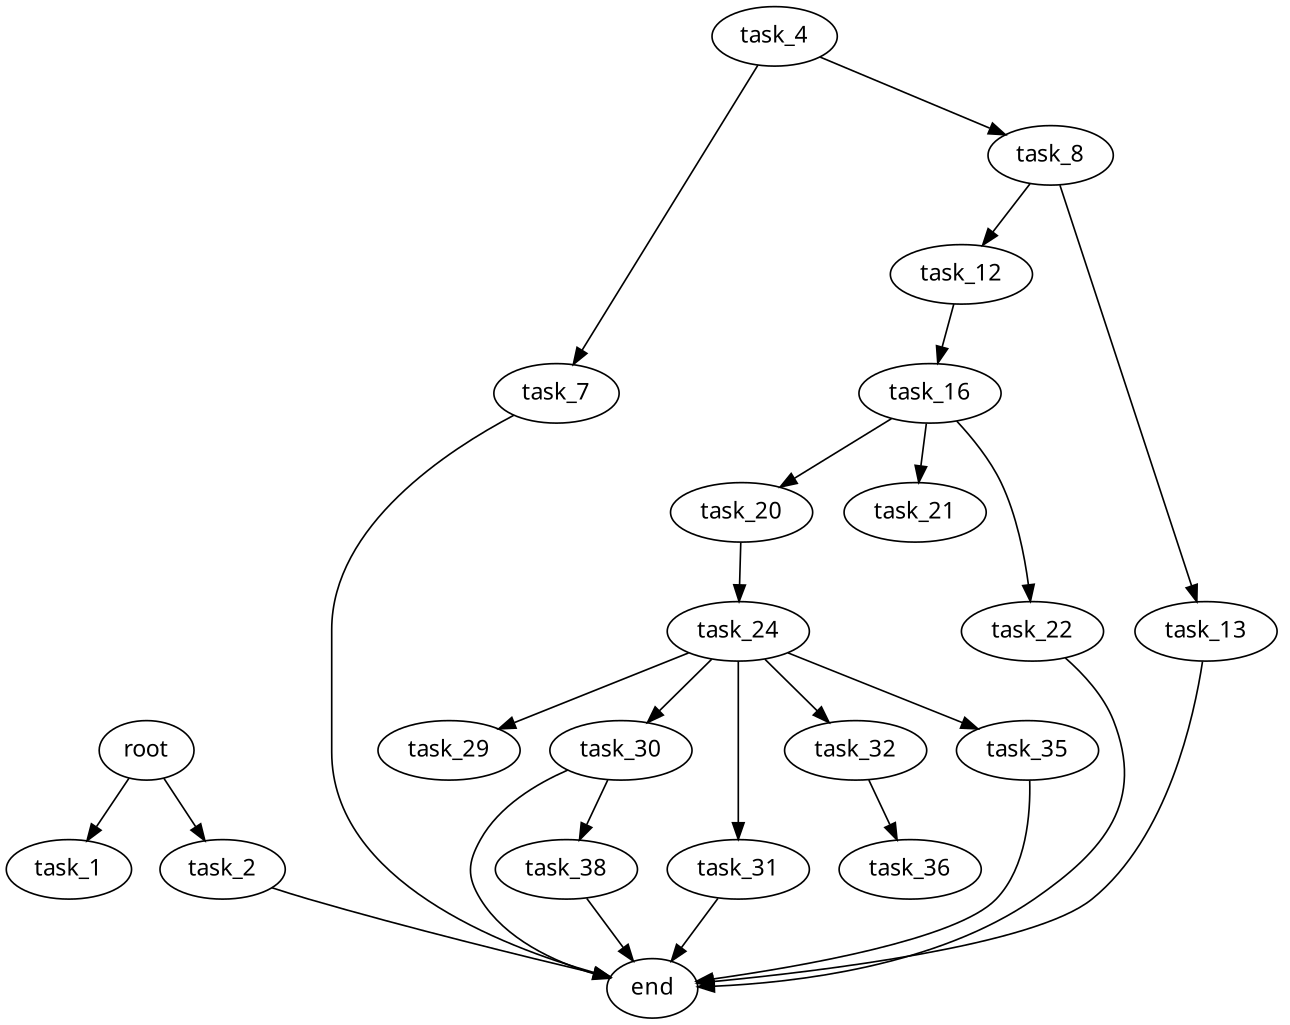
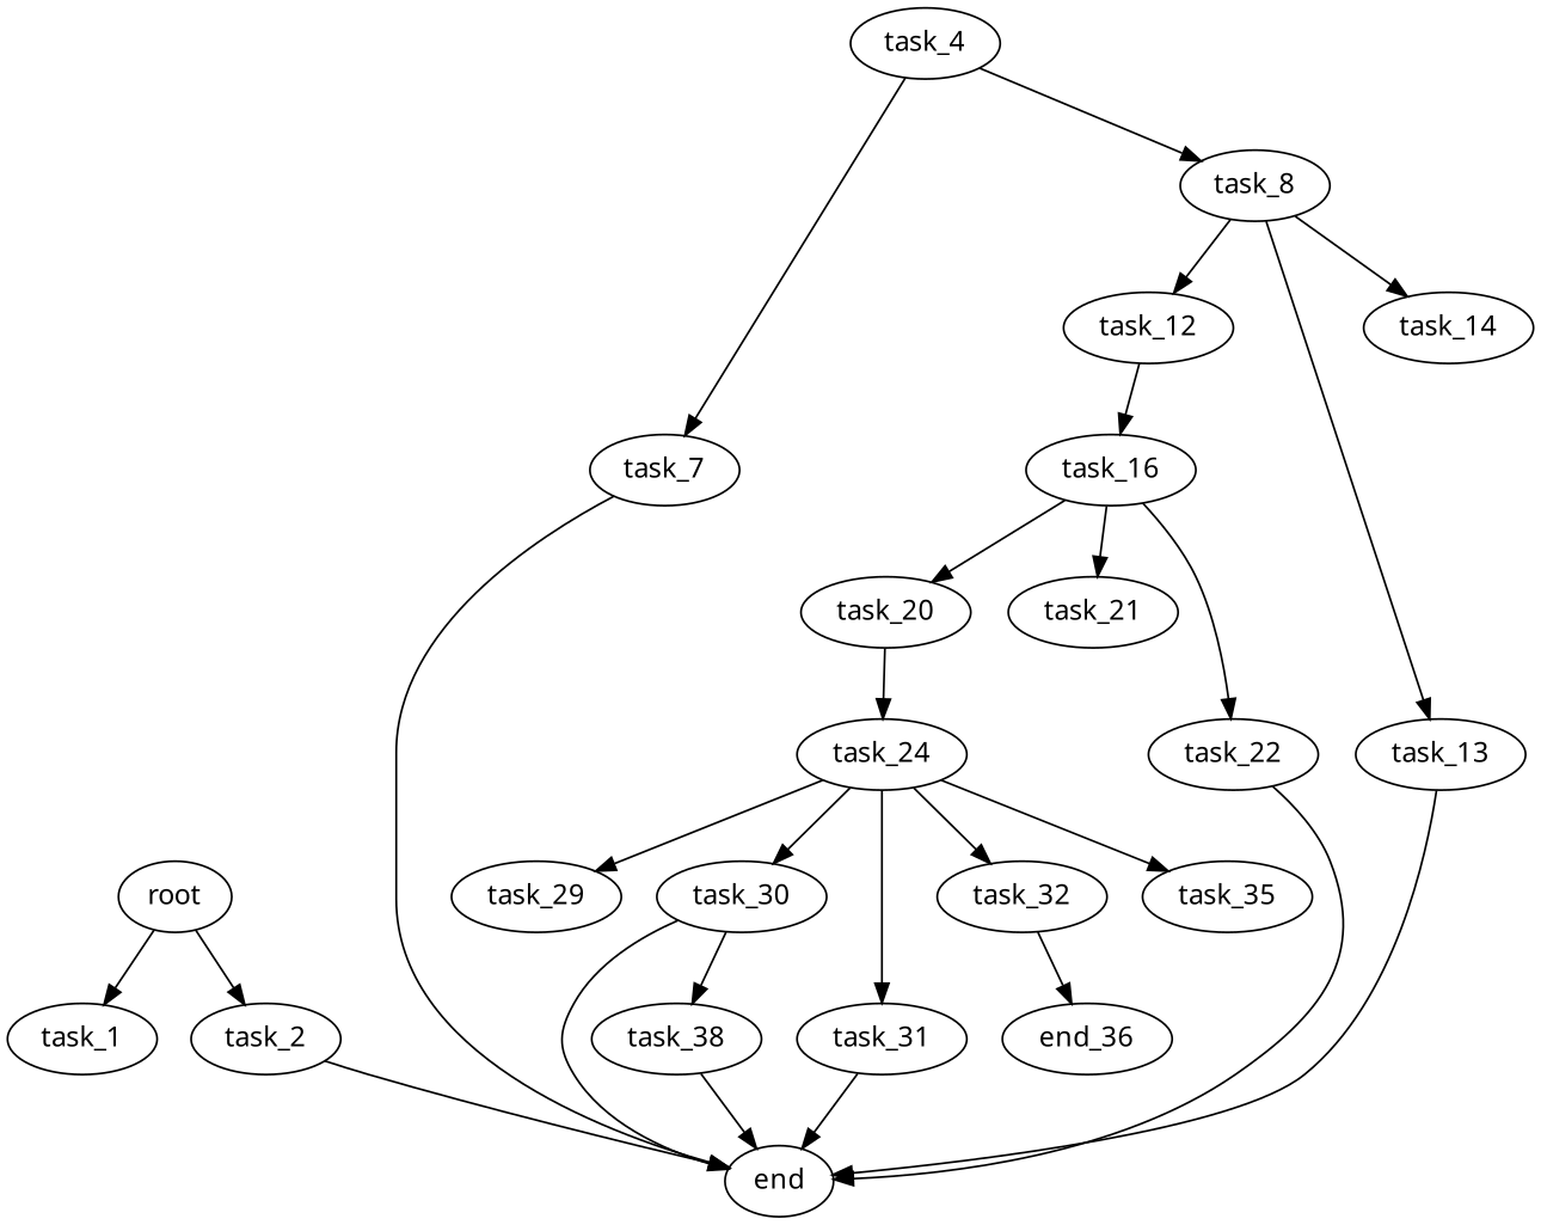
  digraph {
    fontname="Noto Sans"
    node [fontname="Noto Sans"]
    edge [fontname="Noto Sans"]
    root
    task_1
    task_2
    end
    task_4
    task_7
    task_8
    task_12
    task_13
+   task_14
    task_16
    task_20
    task_21
    task_22
    task_24
    task_29
    task_30
    task_31
    task_32
    task_35
    task_38
-   task_36
+   task_36 [label=end_36]
    root -> task_1
    root -> task_2
    task_2 -> end
    task_4 -> task_7
    task_4 -> task_8
    task_7 -> end
    task_8 -> task_12
    task_8 -> task_13
+   task_8 -> task_14
    task_12 -> task_16
    task_13 -> end
    task_16 -> task_20
    task_16 -> task_21
    task_16 -> task_22
    task_20 -> task_24
    task_22 -> end
    task_24 -> task_29
    task_24 -> task_30
    task_24 -> task_31
    task_24 -> task_32
    task_24 -> task_35
    task_30 -> end
    task_30 -> task_38
    task_31 -> end
    task_32 -> task_36
-   task_35 -> end
    task_38 -> end
  }
